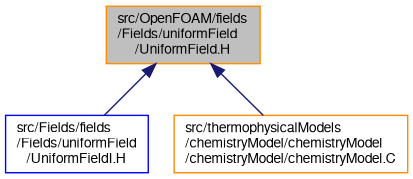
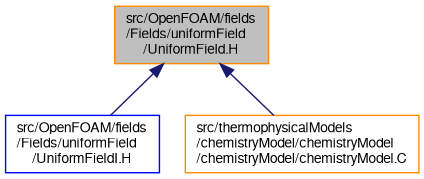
  digraph {
    node [color=darkorange fontname=FreeSans fontsize=10 shape=record]
    edge [color=midnightblue dir=back fontname=FreeSans fontsize=10 labelfontname=FreeSans labelfontsize=10 style=solid]
    n1 [fillcolor=grey75 fontcolor=black height=0.2 label="src/OpenFOAM/fields\l/Fields/uniformField\l/UniformField.H" style=filled width=0.4]
-   n2 [color=blue height=0.2 label="src/Fields/fields\l/Fields/uniformField\l/UniformFieldI.H" width=0.4]
+   n2 [color=blue height=0.2 label="src/OpenFOAM/fields\l/Fields/uniformField\l/UniformFieldI.H" width=0.4]
    n3 [height=0.2 label="src/thermophysicalModels\l/chemistryModel/chemistryModel\l/chemistryModel/chemistryModel.C" width=0.4]
    n1 -> n2
    n1 -> n3
  }
